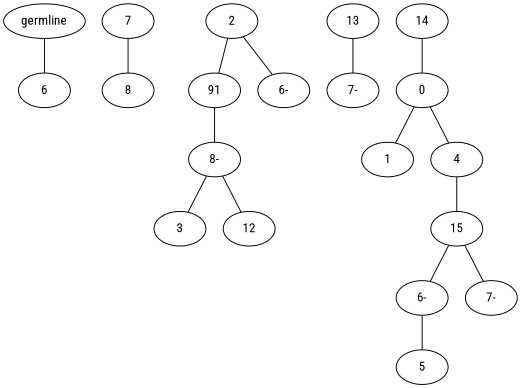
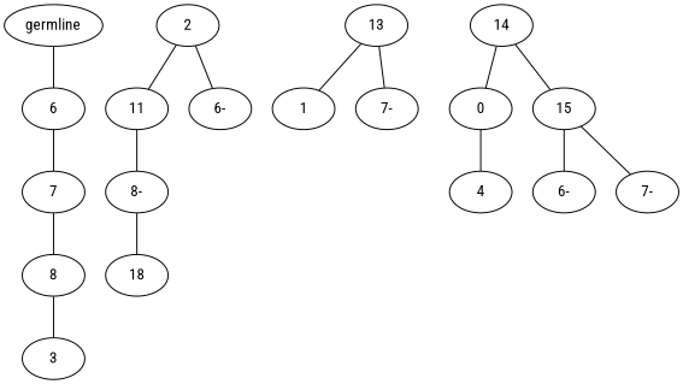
  graph {
    fontname="Roboto Condensed"
    node [fontname="Roboto Condensed"]
    edge [fontname="Roboto Condensed"]
    n1 [label=germline]
    n2 [label=6]
    n3 [label=7]
    n4 [label=8]
    n5 [label=3]
    n6 [label=2]
-   n7 [label=91]
+   n7 [label=11]
    n8 [label="6-"]
    n9 [label="8-"]
-   n10 [label=12]
+   n10 [label=18]
    n11 [label=13]
    n12 [label=1]
    n13 [label="7-"]
    n14 [label=14]
    n15 [label=0]
    n16 [label=4]
    n17 [label=15]
    n18 [label="6-"]
    n19 [label="7-"]
-   n20 [label=5]
    n1 -- n2
+   n2 -- n3
    n3 -- n4
-   n9 -- n5
+   n4 -- n5
    n6 -- n7
    n6 -- n8
    n7 -- n9
    n9 -- n10
-   n15 -- n12
+   n11 -- n12
    n11 -- n13
    n14 -- n15
    n15 -- n16
-   n16 -- n17
+   n14 -- n17
    n17 -- n18
    n17 -- n19
-   n18 -- n20
  }
